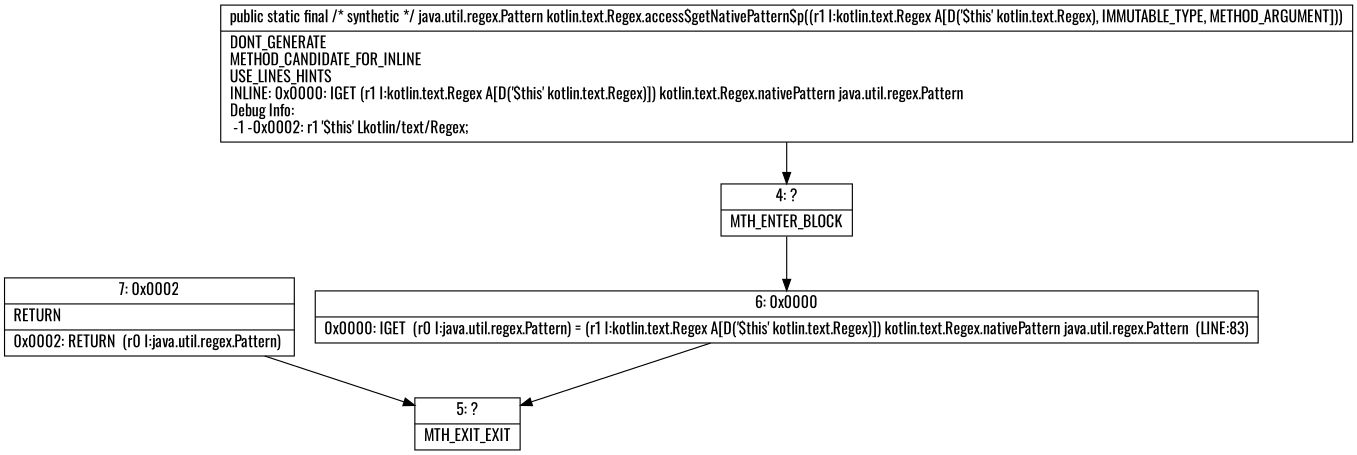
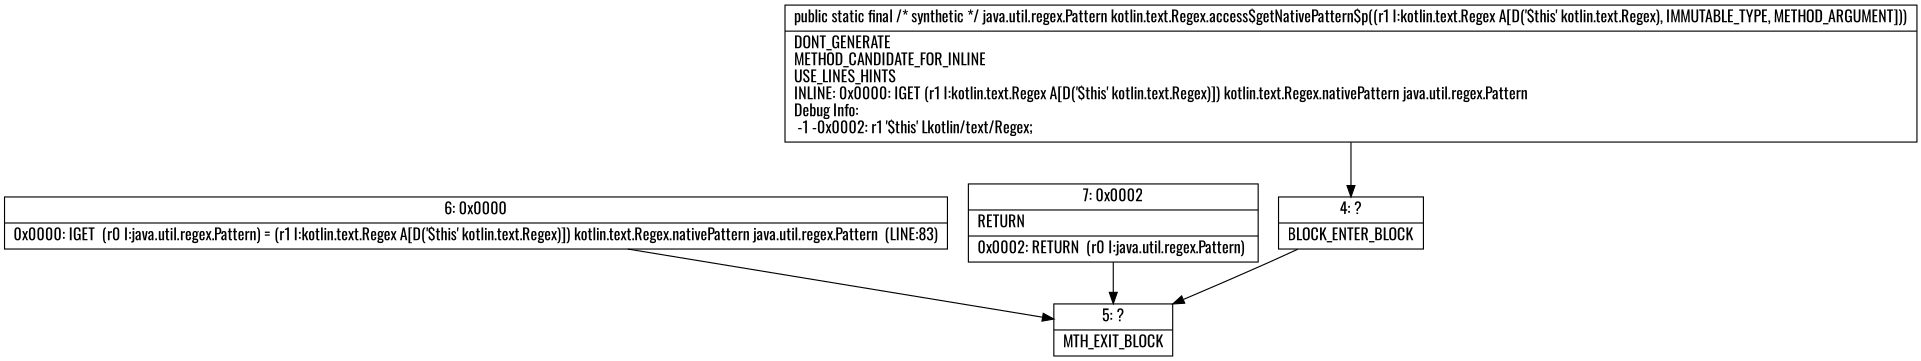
  digraph {
    fontname=Oswald
    node [fontname=Oswald shape=record]
    edge [fontname=Oswald]
-   n1 [label="{4\:\ ?|MTH_ENTER_BLOCK\l}"]
+   n1 [label="{4\:\ ?|BLOCK_ENTER_BLOCK\l}"]
    n2 [label="{6\:\ 0x0000|0x0000: IGET  (r0 I:java.util.regex.Pattern) = (r1 I:kotlin.text.Regex A[D('$this' kotlin.text.Regex)]) kotlin.text.Regex.nativePattern java.util.regex.Pattern  (LINE:83)\l}"]
-   n3 [label="{5\:\ ?|MTH_EXIT_EXIT\l}"]
+   n3 [label="{5\:\ ?|MTH_EXIT_BLOCK\l}"]
    n4 [label="{7\:\ 0x0002|RETURN\l|0x0002: RETURN  (r0 I:java.util.regex.Pattern) \l}"]
    n5 [label="{public static final \/* synthetic *\/ java.util.regex.Pattern kotlin.text.Regex.access$getNativePattern$p((r1 I:kotlin.text.Regex A[D('$this' kotlin.text.Regex), IMMUTABLE_TYPE, METHOD_ARGUMENT]))  | DONT_GENERATE\lMETHOD_CANDIDATE_FOR_INLINE\lUSE_LINES_HINTS\lINLINE: 0x0000: IGET  (r1 I:kotlin.text.Regex A[D('$this' kotlin.text.Regex)]) kotlin.text.Regex.nativePattern java.util.regex.Pattern\lDebug Info:\l  \-1 \-0x0002: r1 '$this' Lkotlin\/text\/Regex;\l}"]
-   n1 -> n2
+   n1 -> n3
    n2 -> n3
    n4 -> n3
    n5 -> n1
  }
